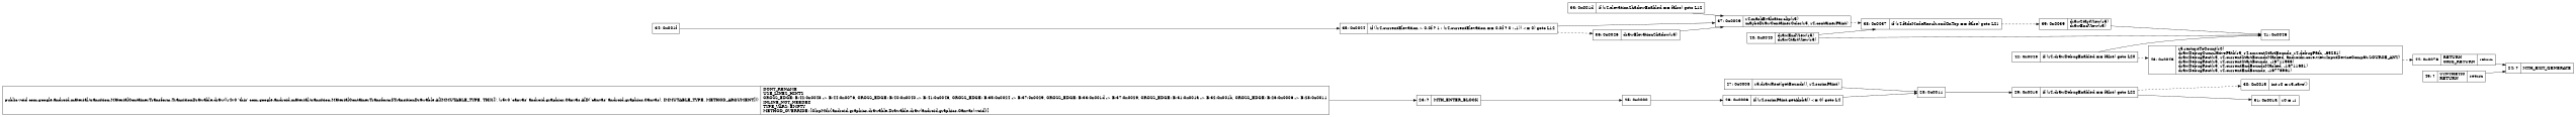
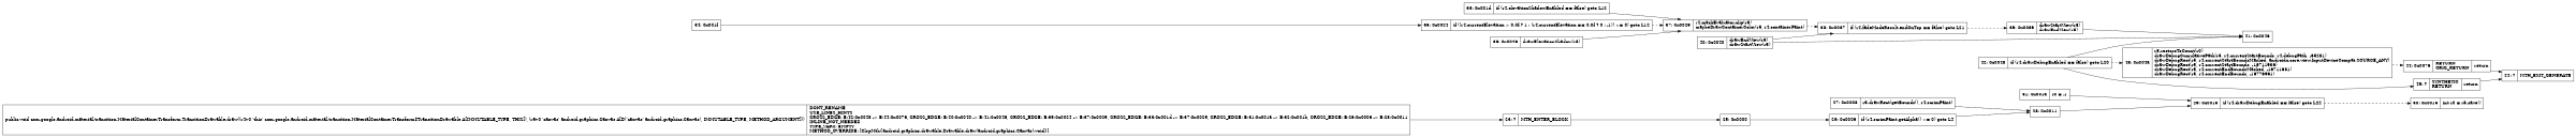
  digraph {
    rankdir=LR
    node [shape=record]
    n1 [label="{23\:\ ?|MTH_ENTER_BLOCK\l}"]
    n2 [label="{25\:\ 0x0000}"]
    n3 [label="{26\:\ 0x0006|if (r4.scrimPaint.getAlpha() \<= 0) goto L4\l}"]
    n4 [label="{28\:\ 0x0011}"]
    n5 [label="{27\:\ 0x0008|r5.drawRect(getBounds(), r4.scrimPaint)\l}"]
    n6 [label="{29\:\ 0x0013|if (r4.drawDebugEnabled == false) goto L22\l}"]
    n7 [label="{30\:\ 0x0015|int r0 = r5.save()\l}"]
    n8 [label="{31\:\ 0x001a|r0 = \-1\l}"]
    n9 [label="{33\:\ 0x001d|if (r4.elevationShadowEnabled == false) goto L12\l}"]
    n10 [label="{37\:\ 0x0029|r4.maskEvaluator.clip(r5)\lmaybeDrawContainerColor(r5, r4.containerPaint)\l}"]
    n11 [label="{34\:\ 0x001f}"]
    n12 [label="{35\:\ 0x0024|if ((r4.currentElevation \> 0.0f ? 1 : (r4.currentElevation == 0.0f ? 0 : \-1)) \<= 0) goto L12\l}"]
    n13 [label="{38\:\ 0x0037|if (r4.fadeModeResult.endOnTop == false) goto L21\l}"]
    n14 [label="{36\:\ 0x0026|drawElevationShadow(r5)\l}"]
    n15 [label="{39\:\ 0x0039|drawStartView(r5)\ldrawEndView(r5)\l}"]
    n16 [label="{41\:\ 0x0046}"]
    n17 [label="{40\:\ 0x0040|drawEndView(r5)\ldrawStartView(r5)\l}"]
    n18 [label="{42\:\ 0x0048|if (r4.drawDebugEnabled == false) goto L20\l}"]
    n19 [label="{43\:\ 0x004a|r5.restoreToCount(r0)\ldrawDebugCumulativePath(r5, r4.currentStartBounds, r4.debugPath, \-65281)\ldrawDebugRect(r5, r4.currentStartBoundsMasked, androidx.core.view.InputDeviceCompat.SOURCE_ANY)\ldrawDebugRect(r5, r4.currentStartBounds, \-16711936)\ldrawDebugRect(r5, r4.currentEndBoundsMasked, \-16711681)\ldrawDebugRect(r5, r4.currentEndBounds, \-16776961)\l}"]
    n20 [label="{45\:\ ?|SYNTHETIC\lRETURN\l|return\l}"]
    n21 [label="{44\:\ 0x0076|RETURN\lORIG_RETURN\l|return\l}"]
    n22 [label="{24\:\ ?|MTH_EXIT_GENERATE\l}"]
    n23 [label="{public void com.google.android.material.transition.MaterialContainerTransform.TransitionDrawable.draw((r4v0 'this' com.google.android.material.transition.MaterialContainerTransform$TransitionDrawable A[IMMUTABLE_TYPE, THIS]), (r5v0 'canvas' android.graphics.Canvas A[D('canvas' android.graphics.Canvas), IMMUTABLE_TYPE, METHOD_ARGUMENT]))  | DONT_RENAME\lUSE_LINES_HINTS\lCROSS_EDGE: B:42:0x0048 \-\> B:44:0x0076, CROSS_EDGE: B:40:0x0040 \-\> B:41:0x0046, CROSS_EDGE: B:35:0x0024 \-\> B:37:0x0029, CROSS_EDGE: B:33:0x001d \-\> B:37:0x0029, CROSS_EDGE: B:31:0x001a \-\> B:32:0x001b, CROSS_EDGE: B:26:0x0006 \-\> B:28:0x0011\lINLINE_NOT_NEEDED\lTYPE_VARS: EMPTY\lMETHOD_OVERRIDE: [ClspMth\{android.graphics.drawable.Drawable.draw(android.graphics.Canvas):void\}]\l}"]
    n1 -> n2
    n2 -> n3
    n3 -> n4
    n4 -> n6
    n5 -> n4
    n6 -> n7 [style=dashed]
-   n6 -> n8
+   n8 -> n6
    n9 -> n10
    n10 -> n13 [style=dashed]
    n11 -> n12
-   n12 -> n10
-   n12 -> n14 [style=dashed]
+   n12 -> n10 [style=dashed]
    n13 -> n15 [style=dashed]
    n14 -> n10
    n15 -> n16
    n17 -> n13
    n17 -> n16
    n18 -> n16
    n18 -> n19 [style=dashed]
+   n18 -> n20
    n19 -> n21 [style=dashed]
    n20 -> n22
    n21 -> n22
    n23 -> n1
  }
